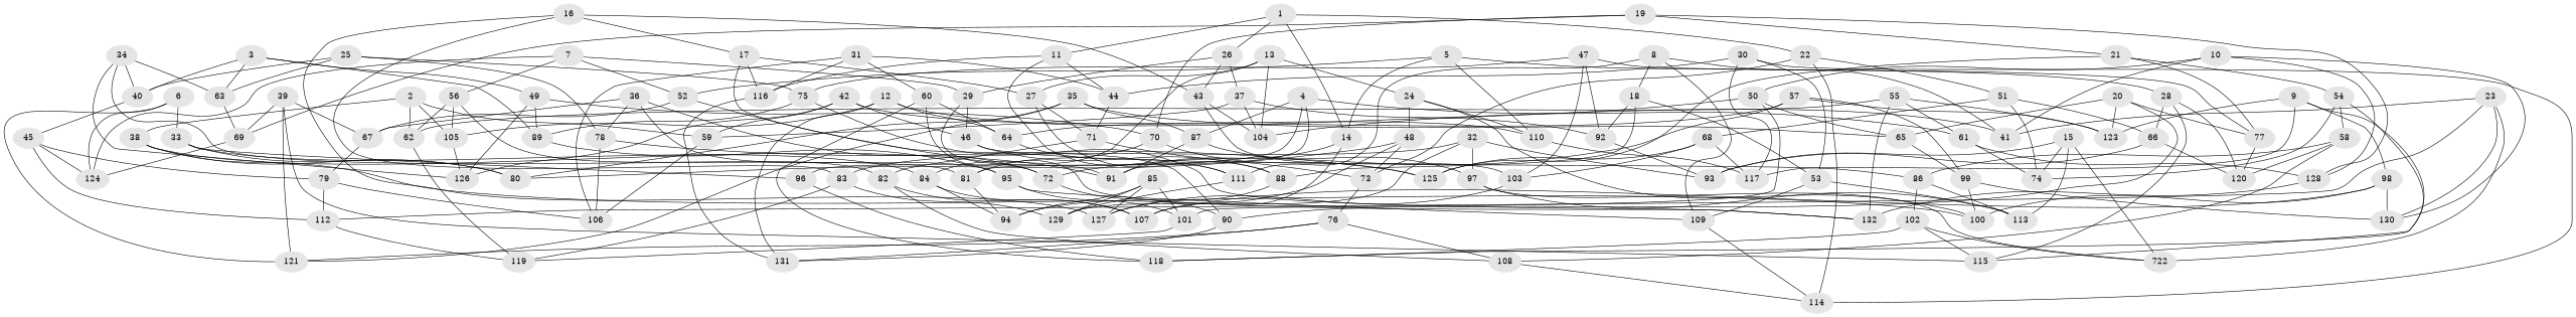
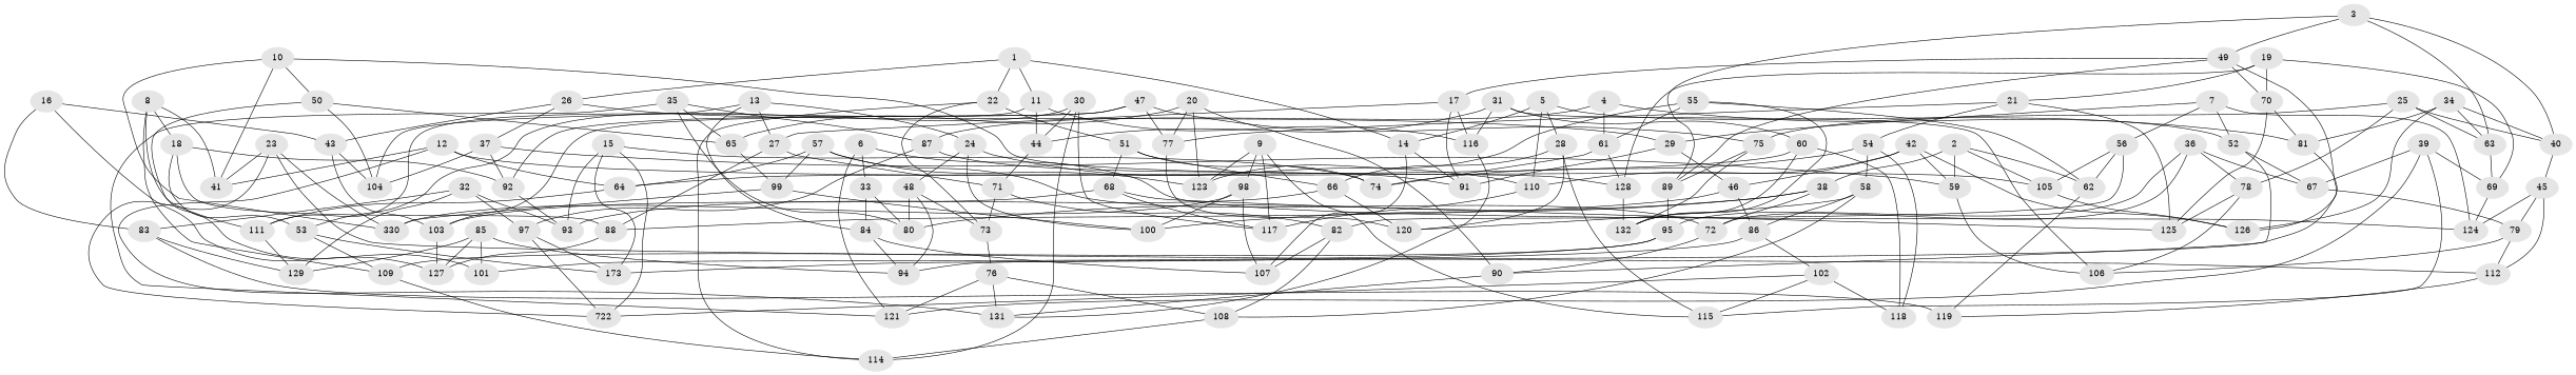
  graph {
    node [color=gray90 style=filled]
    1
    11
    14
    22
    26
    111
    44
    116
    91
    107
    51
    73
    114
    29
    43
    37
    2
    38
    59
    62
    105
    100
    80
    72
    106
    119
    126
    3
    40
    49
    63
    89
    45
    70
    69
    95
    4
    61
    81
    87
-   96
    128
    74
    94
    97
    118
    5
    28
    52
    110
    115
    66
    120
    90
    67
    117
    6
    33
    121
    124
    84
    7
    56
    46
    82
    8
    18
    41
    109
    53
    88
    92
    129
    9
    98
    123
-   130
+   130 [label=330]
    10
    50
    104
    65
    101
    132
    71
    131
    12
    64
    13
    24
    27
    48
    15
    93
-   113
+   113 [label=173]
    n95 [label=722]
    16
    17
    83
    127
    103
    19
    21
    77
    54
    125
    20
    99
    58
    68
    76
    23
    112
    25
    75
    78
    86
    30
    31
    60
    32
    34
    35
    36
    79
    39
    42
    102
    47
    108
    55
    57
    85
    1 -- 11
    1 -- 14
    1 -- 22
    1 -- 26
    11 -- 111
    11 -- 44
    11 -- 116
    14 -- 91
    14 -- 107
    22 -- 51
    22 -- 73
    22 -- 114
    26 -- 29
    26 -- 43
    26 -- 37
    111 -- 129
    44 -- 71
    116 -- 131
    51 -- 74
    51 -- 66
    51 -- 68
    73 -- 76
    29 -- 91
    29 -- 46
    43 -- 104
    43 -- 103
    37 -- 59
    37 -- 92
    37 -- 104
    2 -- 38
    2 -- 59
    2 -- 62
    2 -- 105
    38 -- 100
    38 -- 80
    38 -- 72
    59 -- 106
    62 -- 119
    105 -- 126
    72 -- 90
    3 -- 40
    3 -- 49
    3 -- 63
    3 -- 89
    40 -- 45
    49 -- 126
    49 -- 89
    49 -- 70
    63 -- 69
    89 -- 95
    45 -- 124
    45 -- 112
    45 -- 79
    70 -- 81
    70 -- 125
    69 -- 124
    95 -- 109
    95 -- 101
    4 -- 61
    4 -- 81
    4 -- 87
-   4 -- 96
    61 -- 128
    61 -- 74
    81 -- 94
    87 -- 91
    87 -- 97
-   96 -- 118
    128 -- 132
    97 -- 113
    97 -- n95
    5 -- 14
    5 -- 28
    5 -- 52
    5 -- 110
    28 -- 115
    28 -- 66
    28 -- 120
    52 -- 90
    52 -- 67
    110 -- 117
    66 -- 120
    66 -- 93
    90 -- 131
    67 -- 79
    6 -- 33
    6 -- 121
    6 -- 124
    33 -- 80
-   33 -- 96
    33 -- 84
    84 -- 107
    84 -- 94
    7 -- 29
    7 -- 52
    7 -- 124
    7 -- 56
    56 -- 62
    56 -- 105
    56 -- 82
    46 -- 88
    46 -- 86
    82 -- 107
    82 -- 108
    8 -- 111
    8 -- 18
    8 -- 41
    8 -- 109
    18 -- 53
    18 -- 88
    18 -- 92
    109 -- 114
    53 -- 109
    53 -- 113
    88 -- 127
    92 -- 93
    9 -- 115
    9 -- 117
    9 -- 98
    9 -- 123
    98 -- 107
    98 -- 100
    98 -- 130
    10 -- 128
    10 -- 41
    10 -- 130
    10 -- 50
    50 -- 104
    50 -- 65
    50 -- 101
    65 -- 99
-   101 -- 119
    71 -- 73
    71 -- 82
    12 -- 105
    12 -- 41
    12 -- 131
    12 -- 64
    64 -- 111
    13 -- 84
    13 -- 104
    13 -- 24
    13 -- 27
    24 -- 100
    24 -- 110
    24 -- 48
    27 -- 88
    27 -- 71
    48 -- 73
    48 -- 80
    48 -- 94
    15 -- 74
    15 -- 93
    15 -- 113
    15 -- n95
    16 -- 43
-   16 -- 17
+   49 -- 17
    16 -- 83
    16 -- 127
    17 -- 116
    17 -- 91
    17 -- 27
    83 -- 119
    83 -- 129
    103 -- 127
    19 -- 70
    19 -- 69
    19 -- 128
    19 -- 21
    21 -- 77
    21 -- 54
    21 -- 125
    77 -- 120
    54 -- 74
    54 -- 118
    54 -- 58
    20 -- 90
    20 -- 123
    20 -- 65
    20 -- 77
    99 -- 100
    99 -- 130
    58 -- 120
    58 -- 86
    58 -- 108
    68 -- 117
    68 -- 103
    68 -- 125
    76 -- 121
    76 -- 131
    76 -- 108
    23 -- 41
    23 -- 130
    23 -- n95
    23 -- 112
    112 -- 119
    25 -- 40
    25 -- 63
    25 -- 75
    25 -- 78
    75 -- 89
    75 -- 132
    78 -- 106
    78 -- 125
    86 -- 113
    86 -- 102
    30 -- 44
    30 -- 114
    30 -- 117
    30 -- 53
    31 -- 44
    31 -- 116
    31 -- 106
    31 -- 60
    60 -- 118
    60 -- 132
    60 -- 64
    32 -- 97
    32 -- 129
    32 -- 93
    32 -- 83
    34 -- 126
    34 -- 40
    34 -- 63
    34 -- 81
    35 -- 80
    35 -- 87
    35 -- 121
    35 -- 65
    36 -- 72
    36 -- 95
    36 -- 67
    36 -- 78
    79 -- 106
    79 -- 112
    39 -- 69
    39 -- 115
    39 -- 67
    39 -- 121
    42 -- 59
    42 -- 126
    42 -- 110
    42 -- 46
    102 -- 118
    102 -- 115
    102 -- n95
    47 -- 92
    47 -- 103
    47 -- 77
    47 -- 75
    108 -- 114
    55 -- 62
    55 -- 61
    55 -- 123
    55 -- 132
    57 -- 72
    57 -- 123
    57 -- 64
    57 -- 99
    85 -- 94
    85 -- 129
    85 -- 101
    85 -- 127
  }
